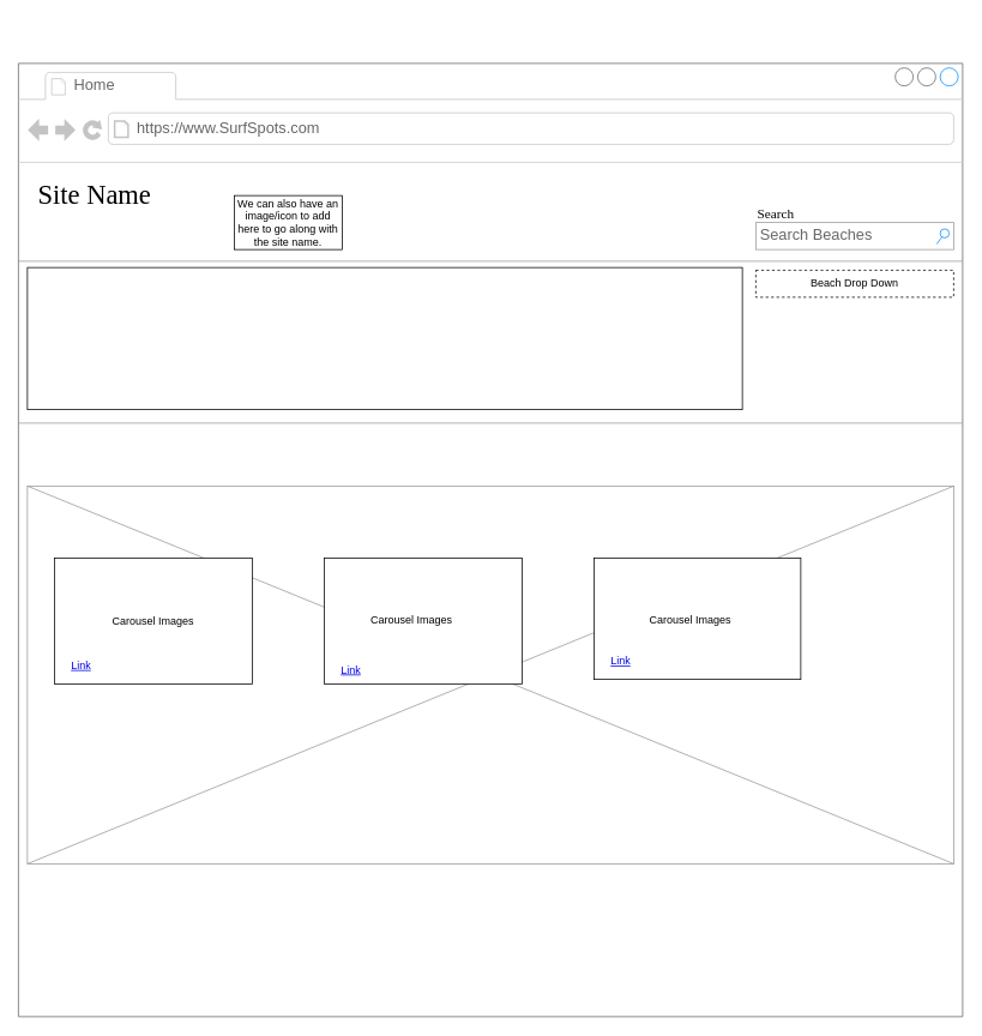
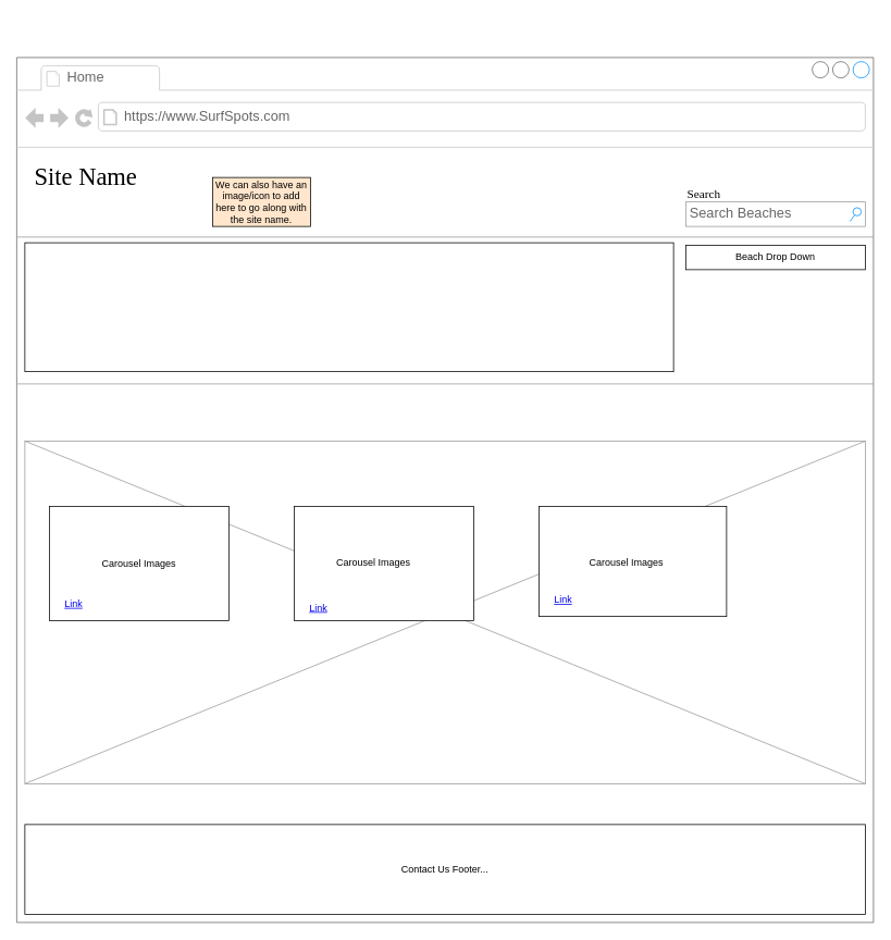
  <mxCell id="0" />
  <mxCell id="1" parent="0" />
  <mxCell id="2" value="" parent="1" vertex="1" style="strokeWidth=1;shadow=0;dashed=0;align=center;html=1;shape=mxgraph.mockup.containers.browserWindow;rSize=0;fillColor=#ffffff;strokeColor=#666666;mainText=,;recursiveResize=0;rounded=0;labelBackgroundColor=none;fontFamily=Verdana;fontSize=12;fontColor=#000000;"><mxGeometry as="geometry" height="1060" width="1050" y="70" x="20" /></mxCell>
  <mxCell id="3" value="Home" parent="2" vertex="1" style="strokeWidth=1;shadow=0;dashed=0;align=center;html=1;shape=mxgraph.mockup.containers.anchor;fontSize=17;fontColor=#666666;align=left;"><mxGeometry as="geometry" height="26" width="110" y="12" x="60" /></mxCell>
  <mxCell id="4" value="https://www.SurfSpots.com" parent="2" vertex="1" style="strokeWidth=1;shadow=0;dashed=0;align=center;html=1;shape=mxgraph.mockup.containers.anchor;rSize=0;fontSize=17;fontColor=#666666;align=left;"><mxGeometry as="geometry" height="26" width="250" y="60" x="130" /></mxCell>
  <mxCell id="5" value="Site Name" parent="2" vertex="1" style="text;html=1;points=[];align=left;verticalAlign=top;spacingTop=-4;fontSize=30;fontFamily=Verdana;fontColor=#000000;"><mxGeometry as="geometry" height="90" width="940" y="125" x="20" /></mxCell>
  <mxCell id="6" value="Search" parent="2" vertex="1" style="text;html=1;points=[];align=left;verticalAlign=top;spacingTop=-4;fontSize=15;fontFamily=Verdana;fontColor=#000000;"><mxGeometry as="geometry" height="30" width="170" y="155" x="820" /></mxCell>
  <mxCell id="7" value="Search Beaches" parent="2" vertex="1" style="strokeWidth=1;shadow=0;dashed=0;align=center;html=1;shape=mxgraph.mockup.forms.searchBox;strokeColor=#999999;mainText=;fillColor=#ffffff;strokeColor2=#008cff;fontColor=#666666;fontSize=17;align=left;spacingLeft=3;rounded=0;labelBackgroundColor=none;"><mxGeometry as="geometry" height="30" width="220" y="177" x="820" /></mxCell>
  <mxCell id="8" value="" parent="2" vertex="1" style="verticalLabelPosition=bottom;shadow=0;dashed=0;align=center;html=1;verticalAlign=top;strokeWidth=1;shape=mxgraph.mockup.markup.line;strokeColor=#999999;rounded=0;labelBackgroundColor=none;fillColor=#ffffff;fontFamily=Verdana;fontSize=12;fontColor=#000000;"><mxGeometry as="geometry" height="540" width="1050" y="-50" /></mxCell>
  <mxCell id="9" value="" parent="2" vertex="1" style="verticalLabelPosition=bottom;shadow=0;dashed=0;align=center;html=1;verticalAlign=top;strokeWidth=1;shape=mxgraph.mockup.markup.line;strokeColor=#999999;rounded=0;labelBackgroundColor=none;fillColor=#ffffff;fontFamily=Verdana;fontSize=12;fontColor=#000000;"><mxGeometry as="geometry" height="400" width="1050" y="200" /></mxCell>
  <mxCell id="10" value="" parent="2" vertex="1" style="verticalLabelPosition=bottom;shadow=0;dashed=0;align=center;html=1;verticalAlign=top;strokeWidth=1;shape=mxgraph.mockup.graphics.simpleIcon;strokeColor=#999999;fillColor=#ffffff;rounded=0;labelBackgroundColor=none;fontFamily=Verdana;fontSize=12;fontColor=#000000;"><mxGeometry as="geometry" height="420" width="1030" y="470" x="10" /></mxCell>
  <mxCell id="11" value="" parent="2" vertex="1" style="shape=image;html=1;verticalAlign=top;verticalLabelPosition=bottom;labelBackgroundColor=#ffffff;imageAspect=0;aspect=fixed;image=https://cdn4.iconfinder.com/data/icons/ionicons/512/icon-navicon-128.png"><mxGeometry as="geometry" height="50" width="50" y="112" x="1000" /></mxCell>
- <mxCell id="12" value="We can also have an image/icon to add here to go along with the site name." parent="2" vertex="1" style="rounded=0;whiteSpace=wrap;html=1;"><mxGeometry as="geometry" height="60" width="120" y="147" x="240" /></mxCell>
+ <mxCell id="12" value="We can also have an image/icon to add here to go along with the site name." parent="2" vertex="1" style="rounded=0;whiteSpace=wrap;html=1;fillColor=#ffe6cc;"><mxGeometry as="geometry" height="60" width="120" y="147" x="240" /></mxCell>
  <mxCell id="13" value="" parent="2" vertex="1" style="rounded=0;whiteSpace=wrap;html=1;"><mxGeometry as="geometry" height="158" width="795" y="227" x="10" /></mxCell>
- <mxCell id="14" value="Beach Drop Down" parent="2" vertex="1" style="rounded=0;whiteSpace=wrap;html=1;dashed=1;"><mxGeometry as="geometry" height="30" width="220" y="230" x="820" /></mxCell>
+ <mxCell id="14" value="Beach Drop Down" parent="2" vertex="1" style="rounded=0;whiteSpace=wrap;html=1;"><mxGeometry as="geometry" height="30" width="220" y="230" x="820" /></mxCell>
+ <mxCell id="15" value="Contact Us Footer..." parent="2" vertex="1" style="rounded=0;whiteSpace=wrap;html=1;"><mxGeometry as="geometry" height="110" width="1030" y="940" x="10" /></mxCell>
  <mxCell id="16" value="Carousel Images" parent="2" vertex="1" style="rounded=0;whiteSpace=wrap;html=1;"><mxGeometry as="geometry" height="140" width="220" y="550" x="40" /></mxCell>
  <mxCell id="17" value="Link" parent="2" vertex="1" style="text;html=1;strokeColor=none;fillColor=none;whiteSpace=wrap;align=center;verticalAlign=middle;fontColor=#0000EE;fontStyle=4;"><mxGeometry as="geometry" height="40" width="60" y="650" x="40" /></mxCell>
  <mxCell id="18" value="" parent="2" vertex="1" style="rounded=0;whiteSpace=wrap;html=1;"><mxGeometry as="geometry" height="135" width="230" y="550" x="640" /></mxCell>
  <mxCell id="19" value="Link" parent="2" vertex="1" style="text;html=1;strokeColor=none;fillColor=none;whiteSpace=wrap;align=center;verticalAlign=middle;fontColor=#0000EE;fontStyle=4;"><mxGeometry as="geometry" height="40" width="60" y="645" x="640" /></mxCell>
  <mxCell id="20" value="" parent="2" vertex="1" style="rounded=0;whiteSpace=wrap;html=1;"><mxGeometry as="geometry" height="140" width="220" y="550" x="340" /></mxCell>
  <mxCell id="21" value="Carousel Images" parent="2" vertex="1" style="text;html=1;"><mxGeometry as="geometry" height="30" width="120" y="605" x="390" /></mxCell>
  <mxCell id="22" value="Link" parent="2" vertex="1" style="text;html=1;strokeColor=none;fillColor=none;whiteSpace=wrap;align=center;verticalAlign=middle;fontColor=#0000EE;fontStyle=4;"><mxGeometry as="geometry" height="30" width="60" y="660" x="340" /></mxCell>
  <mxCell id="23" value="Carousel Images" parent="2" vertex="1" style="text;html=1;"><mxGeometry as="geometry" height="30" width="120" y="605" x="700" /></mxCell>
